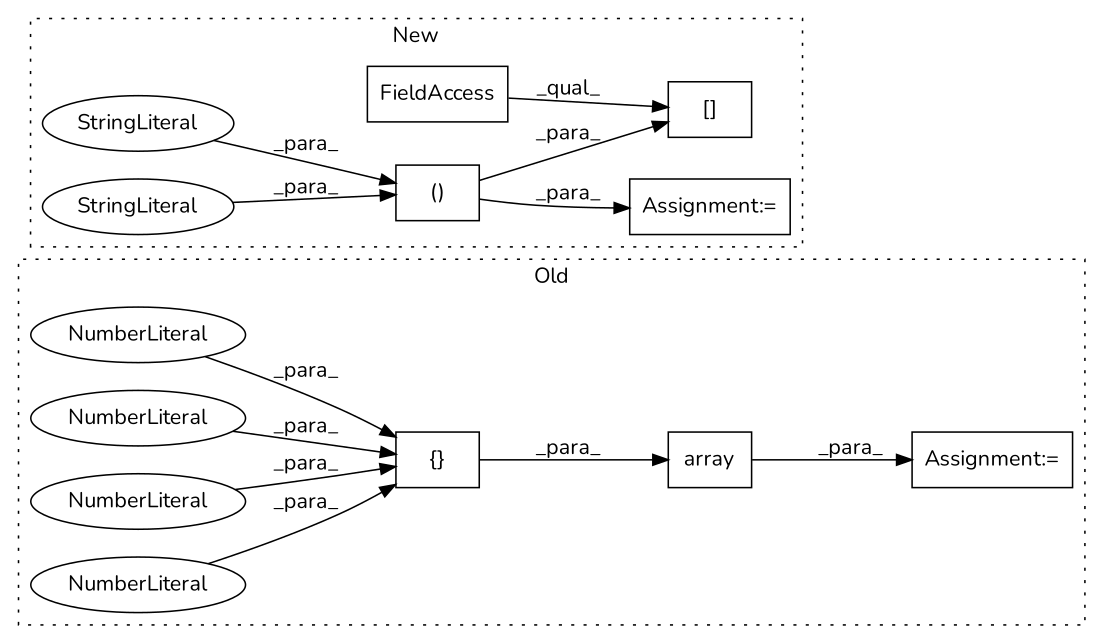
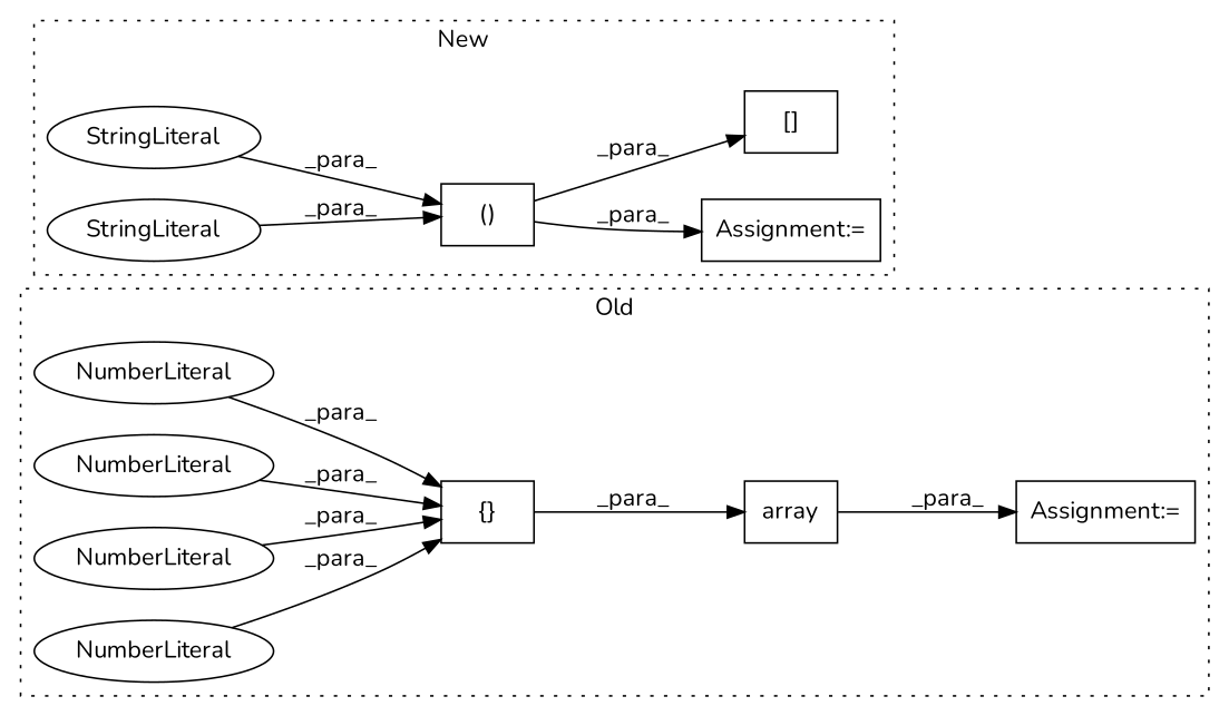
  digraph {
    rankdir=LR
    fontname=Nunito
    node [a=34 l=1 s=5772 shape=box fontname=Nunito]
    edge [fontname=Nunito]
    n1 [a=32 l="6,1" label=array s="5525,5570"]
    n2 [a=7 label="Assignment:=" s=5518]
    n3 [a=4 l="1,1" label="{}" s="5557,5569"]
    n4 [label=NumberLiteral s=5558 shape=ellipse]
    n5 [l=3 label=NumberLiteral s=5560 shape=ellipse]
    n6 [l=3 label=NumberLiteral s=5566 shape=ellipse]
    n7 [label=NumberLiteral s=5564 shape=ellipse]
    n8 [a=2 l="16,2" label="[]" s="5756,5819"]
-   n9 [a=22 l=10 label=FieldAccess s=5756]
    n10 [a=106 l=47 label="()"]
    n11 [a=45 l=17 label=StringLiteral s=5802 shape=ellipse]
    n12 [a=45 l=17 label=StringLiteral shape=ellipse]
    n13 [a=7 label="Assignment:=" s=5755]
    subgraph cluster_1 {
      label=Old
      style=dotted
      n1
      n2
      n3
      n4
      n5
      n6
      n7
    }
    subgraph cluster_2 {
      label=New
      style=dotted
      n8
-     n9
      n10
      n11
      n12
      n13
    }
    n1 -> n2 [label=_para_]
    n3 -> n1 [label=_para_]
    n4 -> n3 [label=_para_]
    n5 -> n3 [label=_para_]
    n6 -> n3 [label=_para_]
    n7 -> n3 [label=_para_]
-   n9 -> n8 [label=_qual_]
    n10 -> n8 [label=_para_]
    n10 -> n13 [label=_para_]
    n11 -> n10 [label=_para_]
    n12 -> n10 [label=_para_]
  }
